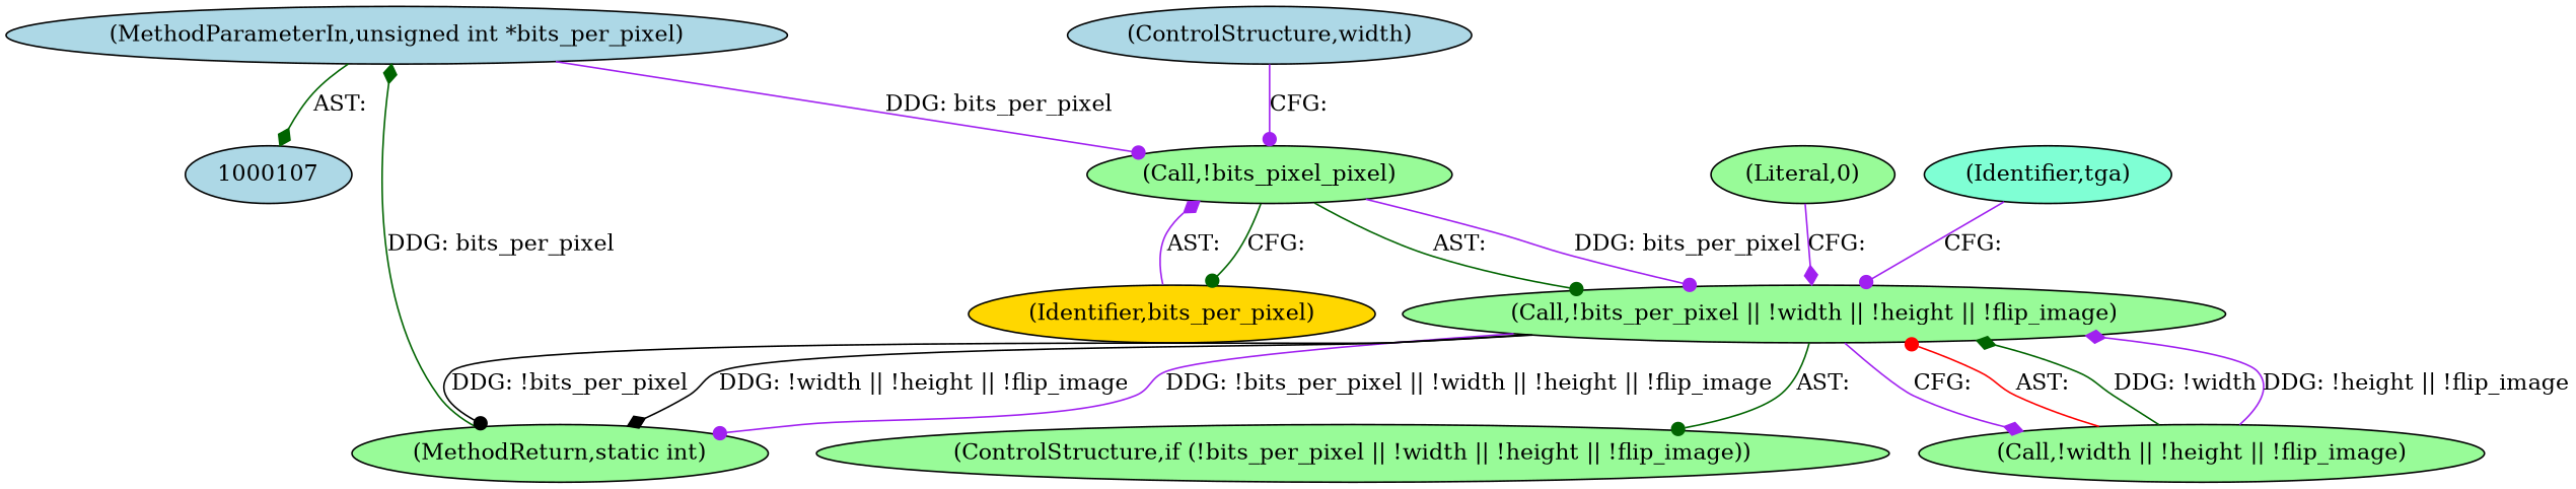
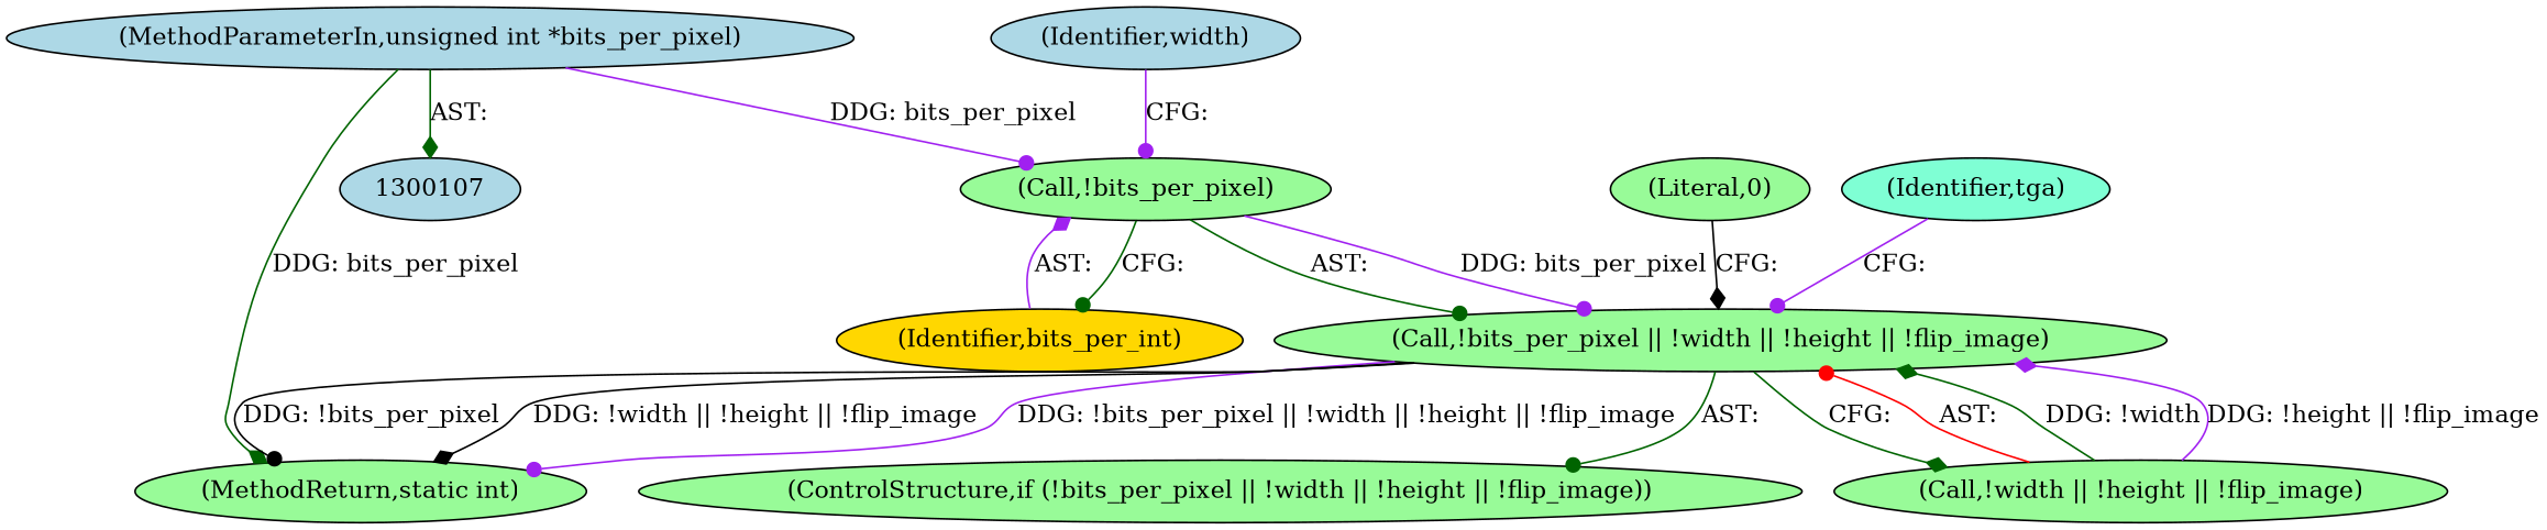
  digraph {
    node [fillcolor=palegreen style=filled]
    edge [arrowhead=dot color=purple]
    n1 [fillcolor=lightblue label="(MethodParameterIn,unsigned int *bits_per_pixel)"]
-   n2 [label="(Call,!bits_pixel_pixel)"]
+   n2 [label="(Call,!bits_per_pixel)"]
    n3 [label="(MethodReturn,static int)"]
-   1000107 [fillcolor=lightblue]
+   1000107 [fillcolor=lightblue label=1300107]
    n5 [label="(Call,!bits_per_pixel || !width || !height || !flip_image)"]
-   n6 [fillcolor=gold label="(Identifier,bits_per_pixel)"]
+   n6 [fillcolor=gold label="(Identifier,bits_per_int)"]
    n7 [label="(ControlStructure,if (!bits_per_pixel || !width || !height || !flip_image))"]
    n8 [label="(Call,!width || !height || !flip_image)"]
    n9 [label="(Literal,0)"]
-   n10 [fillcolor=lightblue label="(ControlStructure,width)"]
+   n10 [fillcolor=lightblue label="(Identifier,width)"]
    n11 [fillcolor=aquamarine label="(Identifier,tga)"]
    n1 -> n2 [label="DDG: bits_per_pixel"]
-   n3 -> n1 [arrowhead=diamond color=darkgreen label="DDG: bits_per_pixel"]
+   n1 -> n3 [arrowhead=diamond color=darkgreen label="DDG: bits_per_pixel"]
    n1 -> 1000107 [arrowhead=diamond color=darkgreen label="AST: "]
    n2 -> n5 [color=darkgreen label="AST: "]
    n2 -> n5 [label="DDG: bits_per_pixel"]
    n2 -> n6 [color=darkgreen label="CFG: "]
    n5 -> n3 [label="DDG: !bits_per_pixel || !width || !height || !flip_image"]
    n5 -> n3 [color=black label="DDG: !bits_per_pixel"]
    n5 -> n3 [arrowhead=diamond color=black label="DDG: !width || !height || !flip_image"]
    n5 -> n7 [color=darkgreen label="AST: "]
-   n5 -> n8 [arrowhead=diamond label="CFG: "]
+   n5 -> n8 [arrowhead=diamond color=darkgreen label="CFG: "]
    n6 -> n2 [arrowhead=diamond label="AST: "]
    n8 -> n5 [color=red label="AST: "]
    n8 -> n5 [arrowhead=diamond color=darkgreen label="DDG: !width"]
    n8 -> n5 [arrowhead=diamond label="DDG: !height || !flip_image"]
-   n9 -> n5 [arrowhead=diamond label="CFG: "]
+   n9 -> n5 [arrowhead=diamond color=black label="CFG: "]
    n10 -> n2 [label="CFG: "]
    n11 -> n5 [label="CFG: "]
  }
